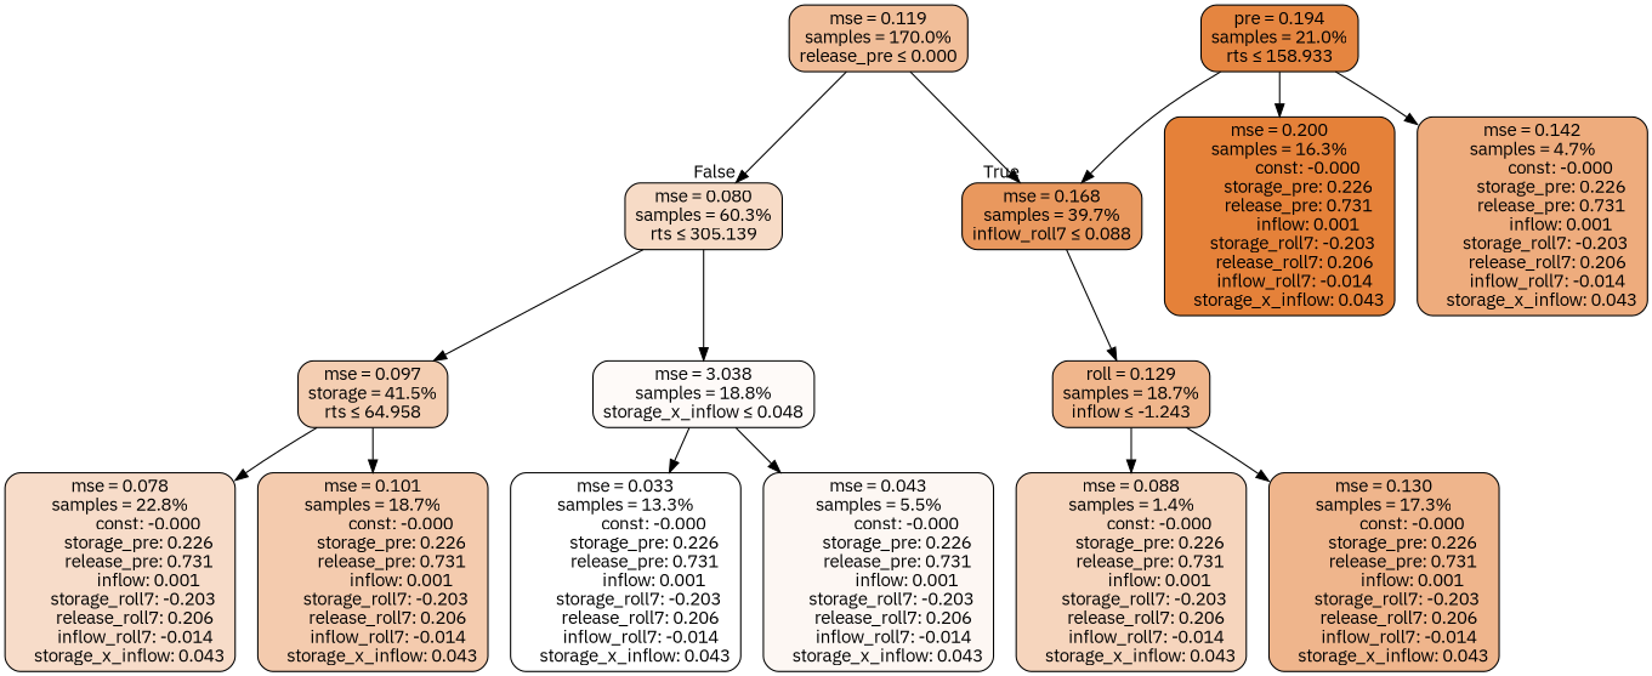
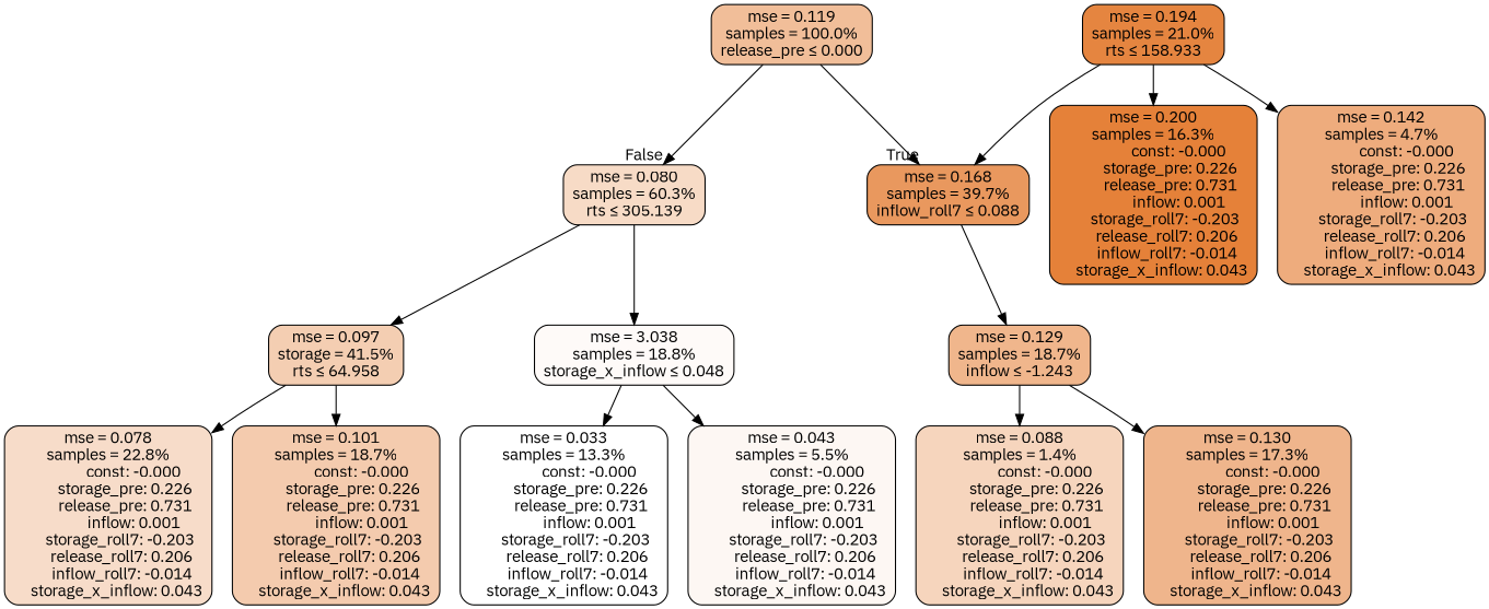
  digraph {
    fontname="IBM Plex Sans"
    node [color=black fontname="IBM Plex Sans" shape=rectangle style="filled, rounded"]
    edge [fontname="IBM Plex Sans"]
-   n1 [fillcolor="#f1be99" label="mse = 0.119\nsamples = 170.0%\nrelease_pre &le; 0.000"]
+   n1 [fillcolor="#f1be99" label="mse = 0.119\nsamples = 100.0%\nrelease_pre &le; 0.000"]
    n2 [fillcolor="#f7dbc6" label="mse = 0.080\nsamples = 60.3%\nrts &le; 305.139"]
    n3 [fillcolor="#e9985e" label="mse = 0.168\nsamples = 39.7%\ninflow_roll7 &le; 0.088"]
    n4 [fillcolor="#f4ceb2" label="mse = 0.097\nstorage = 41.5%\nrts &le; 64.958"]
    n5 [fillcolor="#fefaf8" label="mse = 3.038\nsamples = 18.8%\nstorage_x_inflow &le; 0.048"]
-   n6 [fillcolor="#f0b68c" label="roll = 0.129\nsamples = 18.7%\ninflow &le; -1.243"]
+   n6 [fillcolor="#f0b68c" label="mse = 0.129\nsamples = 18.7%\ninflow &le; -1.243"]
    n7 [fillcolor="#f7dcc9" label="mse = 0.078\nsamples = 22.8%\n               const: -0.000\n          storage_pre: 0.226\n          release_pre: 0.731\n               inflow: 0.001\n       storage_roll7: -0.203\n        release_roll7: 0.206\n        inflow_roll7: -0.014\n     storage_x_inflow: 0.043"]
    n8 [fillcolor="#f4cbae" label="mse = 0.101\nsamples = 18.7%\n               const: -0.000\n          storage_pre: 0.226\n          release_pre: 0.731\n               inflow: 0.001\n       storage_roll7: -0.203\n        release_roll7: 0.206\n        inflow_roll7: -0.014\n     storage_x_inflow: 0.043"]
    n9 [fillcolor="#ffffff" label="mse = 0.033\nsamples = 13.3%\n               const: -0.000\n          storage_pre: 0.226\n          release_pre: 0.731\n               inflow: 0.001\n       storage_roll7: -0.203\n        release_roll7: 0.206\n        inflow_roll7: -0.014\n     storage_x_inflow: 0.043"]
    n10 [fillcolor="#fdf7f3" label="mse = 0.043\nsamples = 5.5%\n               const: -0.000\n          storage_pre: 0.226\n          release_pre: 0.731\n               inflow: 0.001\n       storage_roll7: -0.203\n        release_roll7: 0.206\n        inflow_roll7: -0.014\n     storage_x_inflow: 0.043"]
    n11 [fillcolor="#f6d5bd" label="mse = 0.088\nsamples = 1.4%\n               const: -0.000\n          storage_pre: 0.226\n          release_pre: 0.731\n               inflow: 0.001\n       storage_roll7: -0.203\n        release_roll7: 0.206\n        inflow_roll7: -0.014\n     storage_x_inflow: 0.043"]
    n12 [fillcolor="#efb58c" label="mse = 0.130\nsamples = 17.3%\n               const: -0.000\n          storage_pre: 0.226\n          release_pre: 0.731\n               inflow: 0.001\n       storage_roll7: -0.203\n        release_roll7: 0.206\n        inflow_roll7: -0.014\n     storage_x_inflow: 0.043"]
-   n13 [fillcolor="#e58540" label="pre = 0.194\nsamples = 21.0%\nrts &le; 158.933"]
+   n13 [fillcolor="#e58540" label="mse = 0.194\nsamples = 21.0%\nrts &le; 158.933"]
    n14 [fillcolor="#e58139" label="mse = 0.200\nsamples = 16.3%\n               const: -0.000\n          storage_pre: 0.226\n          release_pre: 0.731\n               inflow: 0.001\n       storage_roll7: -0.203\n        release_roll7: 0.206\n        inflow_roll7: -0.014\n     storage_x_inflow: 0.043"]
    n15 [fillcolor="#eeac7d" label="mse = 0.142\nsamples = 4.7%\n               const: -0.000\n          storage_pre: 0.226\n          release_pre: 0.731\n               inflow: 0.001\n       storage_roll7: -0.203\n        release_roll7: 0.206\n        inflow_roll7: -0.014\n     storage_x_inflow: 0.043"]
    n1 -> n2 [headlabel=False labelangle=45 labeldistance=2.5]
    n1 -> n3 [headlabel=True labelangle=-45 labeldistance=2.5]
    n2 -> n4
    n2 -> n5
    n3 -> n6
    n4 -> n7
    n4 -> n8
    n5 -> n9
    n5 -> n10
    n6 -> n11
    n6 -> n12
    n13 -> n3
    n13 -> n14
    n13 -> n15
  }
